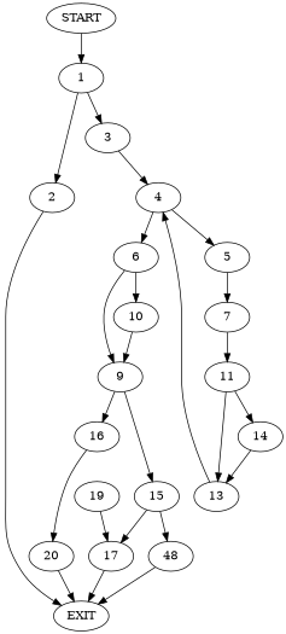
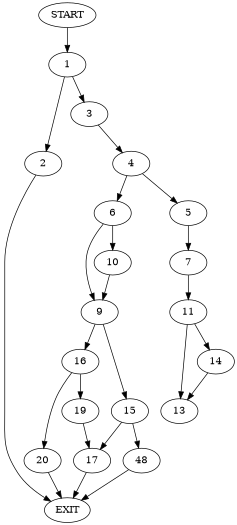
  digraph {
    n1 [label=START]
    1
    2
    3
    n5 [label=EXIT]
    4
    5
    6
    7
    9
    10
    11
    15
    16
    13
    14
    17
    n18 [label=48]
    19
    20
    n1 -> 1
    1 -> 2
    1 -> 3
    2 -> n5
    3 -> 4
    4 -> 5
    4 -> 6
    5 -> 7
    6 -> 9
    6 -> 10
    7 -> 11
    9 -> 15
    9 -> 16
    10 -> 9
    11 -> 13
    11 -> 14
    15 -> 17
    15 -> n18
+   16 -> 19
    16 -> 20
-   13 -> 4
    14 -> 13
    17 -> n5
    n18 -> n5
    19 -> 17
    20 -> n5
  }
